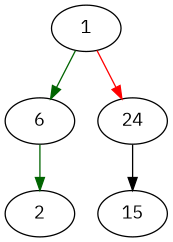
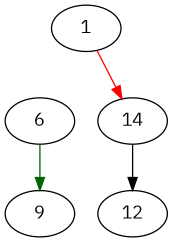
  strict digraph {
    fontname="IBM Plex Mono"
    node [fontname="IBM Plex Mono"]
    edge [color=darkgreen cond=true fontname="IBM Plex Mono"]
    1 [entry=true]
    6
-   14 [label=24]
-   9 [label=2]
-   15
-   1 -> 6
+   14
+   9
+   15 [label=12]
    1 -> 14 [color=red cond=false]
    6 -> 9
    14 -> 15 [color="" cond=""]
  }
